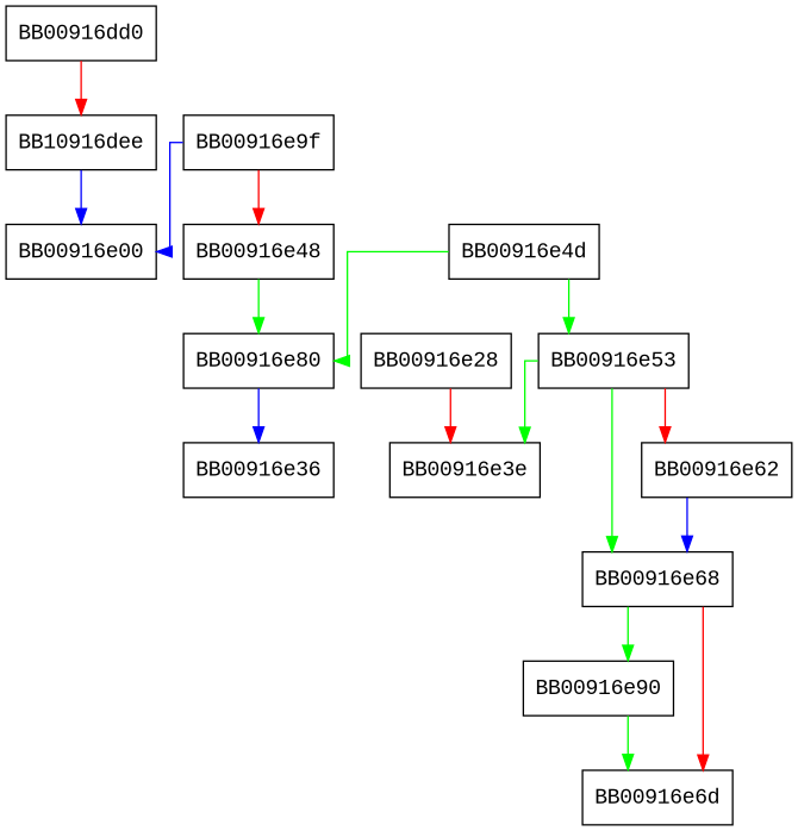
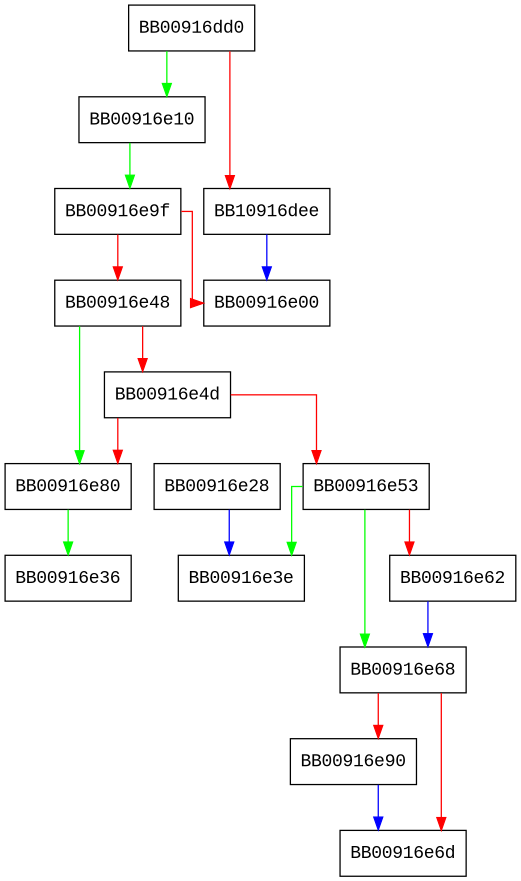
  digraph {
    fontname="Liberation Mono"
    splines=ortho
    node [fontname="Liberation Mono" shape=box]
    edge [color=green fontname="Liberation Mono"]
    BB00916dd0
+   BB00916e10
    n3 [label=BB10916dee]
    BB00916e9f
    BB00916e00
    BB00916e48
    BB00916e28
    BB00916e3e
    BB00916e80
    BB00916e4d
    BB00916e68
    BB00916e90
    BB00916e6d
    BB00916e36
    BB00916e53
    BB00916e62
+   BB00916dd0 -> BB00916e10
    BB00916dd0 -> n3 [color=red]
+   BB00916e10 -> BB00916e9f
    n3 -> BB00916e00 [color=blue]
-   BB00916e9f -> BB00916e00 [color=blue]
+   BB00916e9f -> BB00916e00 [color=red]
    BB00916e9f -> BB00916e48 [color=red]
    BB00916e48 -> BB00916e80
-   BB00916e28 -> BB00916e3e [color=red]
-   BB00916e80 -> BB00916e36 [color=blue]
-   BB00916e4d -> BB00916e80
-   BB00916e4d -> BB00916e53
-   BB00916e68 -> BB00916e90
+   BB00916e48 -> BB00916e4d [color=red]
+   BB00916e28 -> BB00916e3e [color=blue]
+   BB00916e80 -> BB00916e36
+   BB00916e4d -> BB00916e80 [color=red]
+   BB00916e4d -> BB00916e53 [color=red]
+   BB00916e68 -> BB00916e90 [color=red]
    BB00916e68 -> BB00916e6d [color=red]
-   BB00916e90 -> BB00916e6d
+   BB00916e90 -> BB00916e6d [color=blue]
    BB00916e53 -> BB00916e3e
    BB00916e53 -> BB00916e68
    BB00916e53 -> BB00916e62 [color=red]
    BB00916e62 -> BB00916e68 [color=blue]
  }
